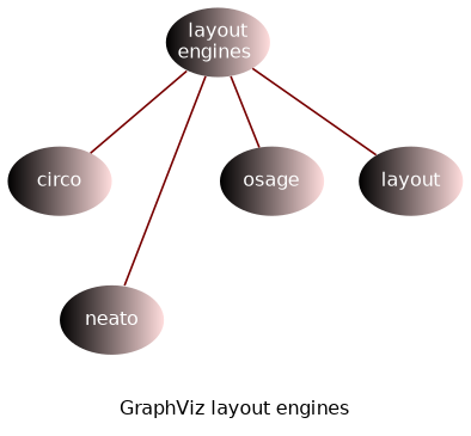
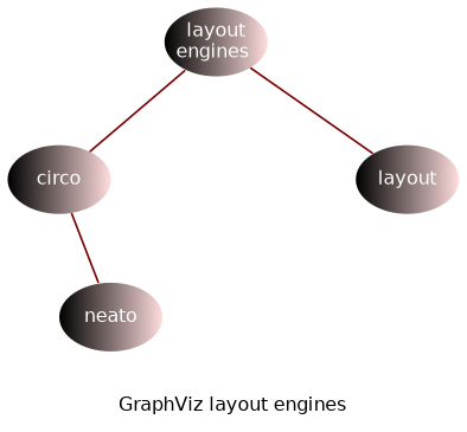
  graph {
    fontname=Helvetica
    fontsize=10
    label="GraphViz layout engines"
    node [color=transparent fillcolor="black:#FFDDDD" fontcolor=white fontname=Helvetica fontsize=10 margin=0 penwidth=2 shape=oval style=filled]
    edge [color="#770000"]
    "layout\nengines "
    circo
    neato
-   osage
    n5 [label=layout]
    "layout\nengines " -- circo
-   "layout\nengines " -- neato
-   "layout\nengines " -- osage
+   circo -- neato
    "layout\nengines " -- n5
  }
